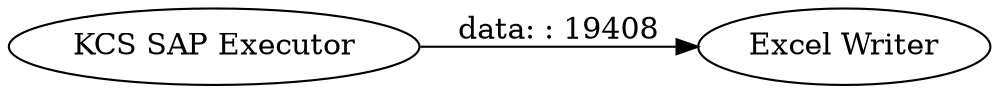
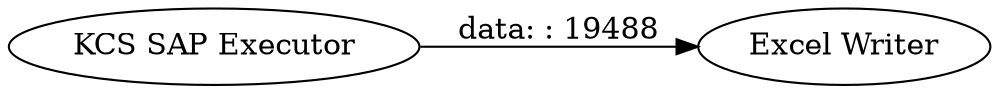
  digraph {
    rankdir=LR
    n1 [label="Excel Writer"]
    n2 [label="KCS SAP Executor"]
-   n2 -> n1 [label="data: : 19408"]
+   n2 -> n1 [label="data: : 19488"]
  }
